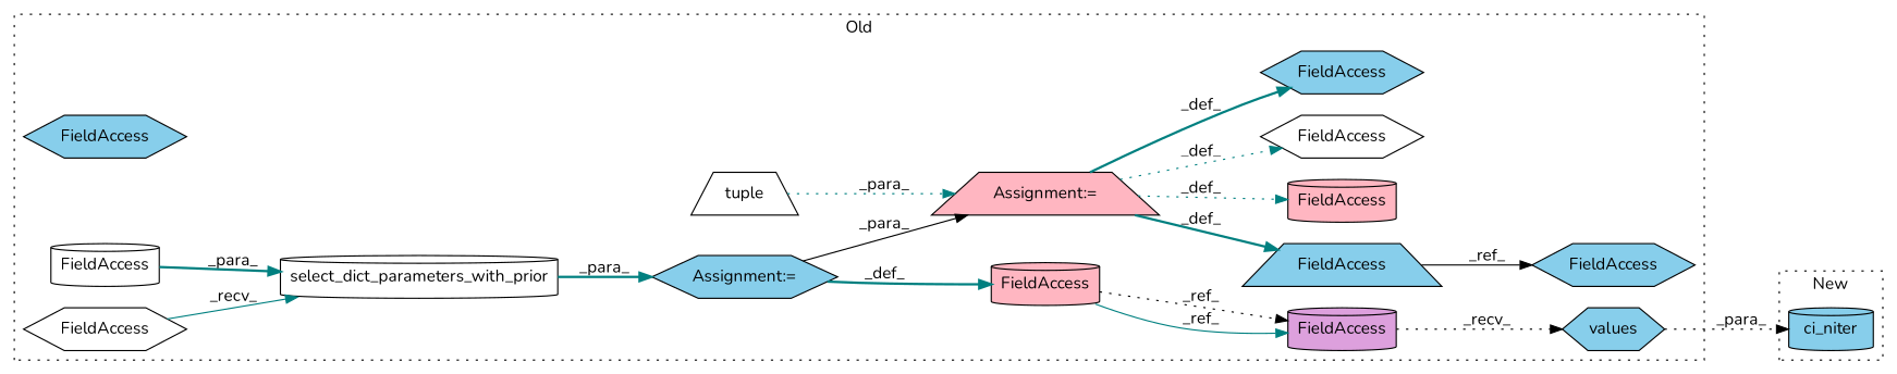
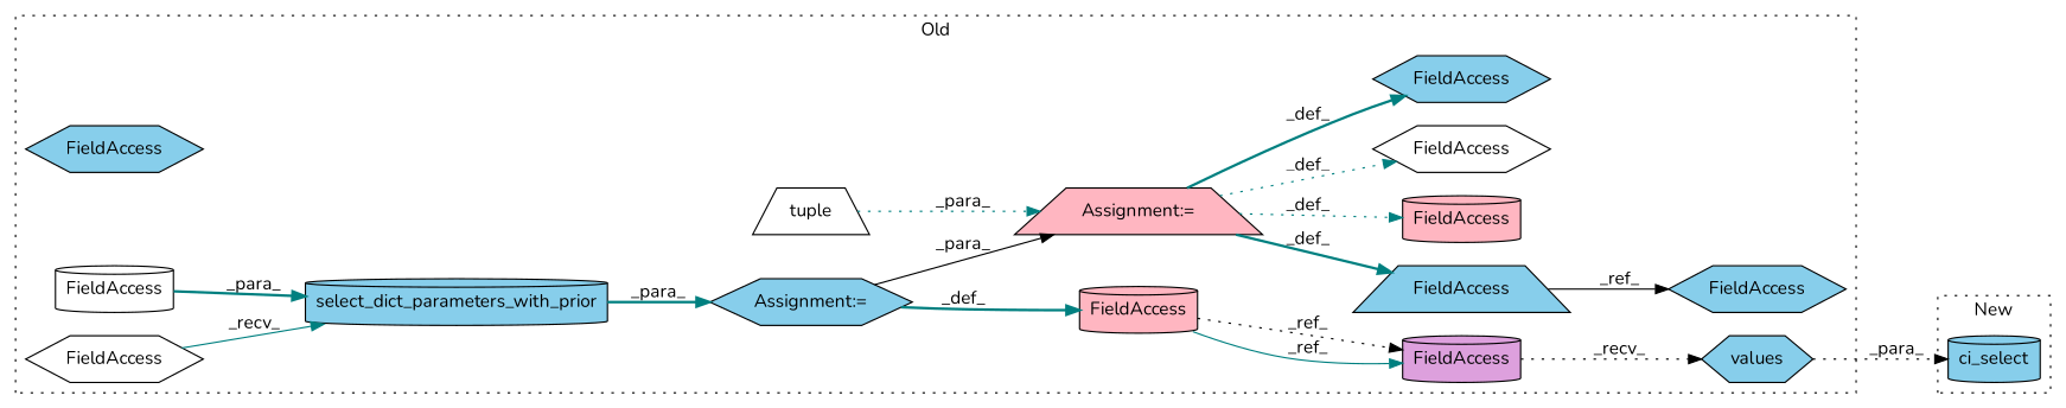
  digraph {
    fontname=Nunito
    rankdir=LR
    node [a=22 fillcolor=skyblue fontname=Nunito l=10 s=9564 shape=hexagon style=filled]
    edge [color=teal fontname=Nunito style=dotted]
-   n1 [a=32 fillcolor=white l="34,1" label=select_dict_parameters_with_prior s="9501,9540" shape=cylinder]
+   n1 [a=32 l="34,1" label=select_dict_parameters_with_prior s="9501,9540" shape=cylinder]
    n2 [a=32 fillcolor=white l="6,1" label=tuple s="9558,9588" shape=trapezium]
    n3 [label=FieldAccess s=9547 shape=trapezium]
    n4 [fillcolor=lightpink l=15 label=FieldAccess s=9468 shape=cylinder]
    n5 [label=FieldAccess s=9669]
    n6 [l=15 label=FieldAccess]
    n7 [fillcolor=white l=5 label=FieldAccess s=9535 shape=cylinder]
    n8 [fillcolor=lightpink l=3 label=FieldAccess s=9686 shape=cylinder]
    n9 [fillcolor=white label=FieldAccess s=9595]
    n10 [fillcolor=white l=16 label=FieldAccess s=9484]
    n11 [l=12 label=FieldAccess s=9784]
    n12 [a=32 l=8 label=values s=9580]
    n13 [a=7 fillcolor=lightpink l=1 label="Assignment:=" s=9557 shape=trapezium]
    n14 [a=7 l=1 label="Assignment:=" s=9483]
    n15 [fillcolor=plum l=15 label=FieldAccess shape=cylinder]
-   n16 [a=32 l="9,1" label=ci_niter s="8882,8894" shape=cylinder]
+   n16 [a=32 l="9,1" label=ci_select s="8882,8894" shape=cylinder]
    subgraph cluster_1 {
      label=Old
      style=dotted
      n1
      n2
      n3
      n4
      n5
      n6
      n7
      n8
      n9
      n10
      n11
      n12
      n13
      n14
      n15
    }
    subgraph cluster_2 {
      label=New
      style=dotted
      n16
    }
    n1 -> n14 [label=_para_ style=bold]
    n2 -> n13 [label=_para_]
    n3 -> n5 [color=black label=_ref_ style=solid]
    n4 -> n15 [label=_ref_ style=solid]
    n4 -> n15 [color=black label=_ref_]
    n7 -> n1 [label=_para_ style=bold]
    n10 -> n1 [label=_recv_ style=solid]
    n12 -> n16 [color=black label=_para_]
    n13 -> n3 [label=_def_ style=bold]
    n13 -> n8 [label=_def_]
    n13 -> n9 [label=_def_]
    n13 -> n11 [label=_def_ style=bold]
    n14 -> n4 [label=_def_ style=bold]
    n14 -> n13 [color=black label=_para_ style=solid]
    n15 -> n12 [color=black label=_recv_]
  }
